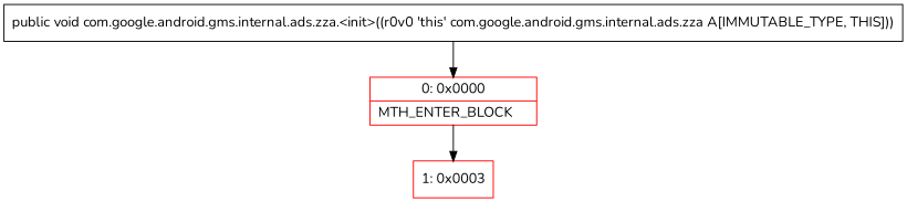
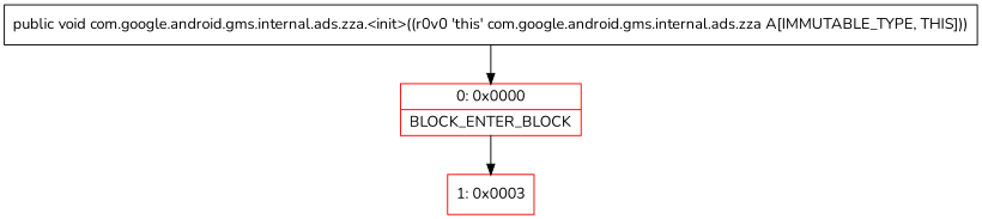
  digraph {
    fontname=Nunito
    node [color=red shape=record fontname=Nunito]
    edge [fontname=Nunito]
-   n1 [label="{0\:\ 0x0000|MTH_ENTER_BLOCK\l}"]
+   n1 [label="{0\:\ 0x0000|BLOCK_ENTER_BLOCK\l}"]
    n2 [label="{1\:\ 0x0003}"]
    n3 [label="{public void com.google.android.gms.internal.ads.zza.\<init\>((r0v0 'this' com.google.android.gms.internal.ads.zza A[IMMUTABLE_TYPE, THIS])) }" color=""]
    subgraph cluster_1 {
      label="R(0)"
    }
    n1 -> n2
    n3 -> n1
  }
